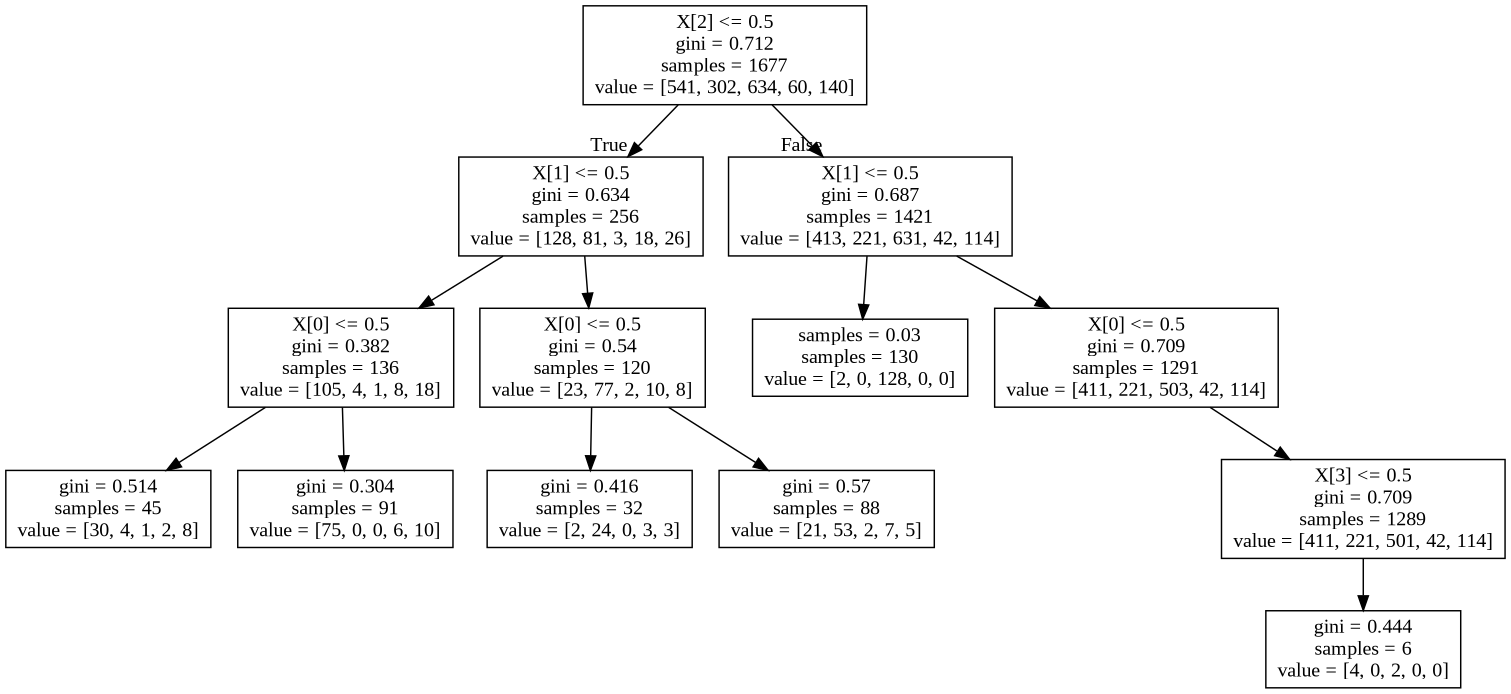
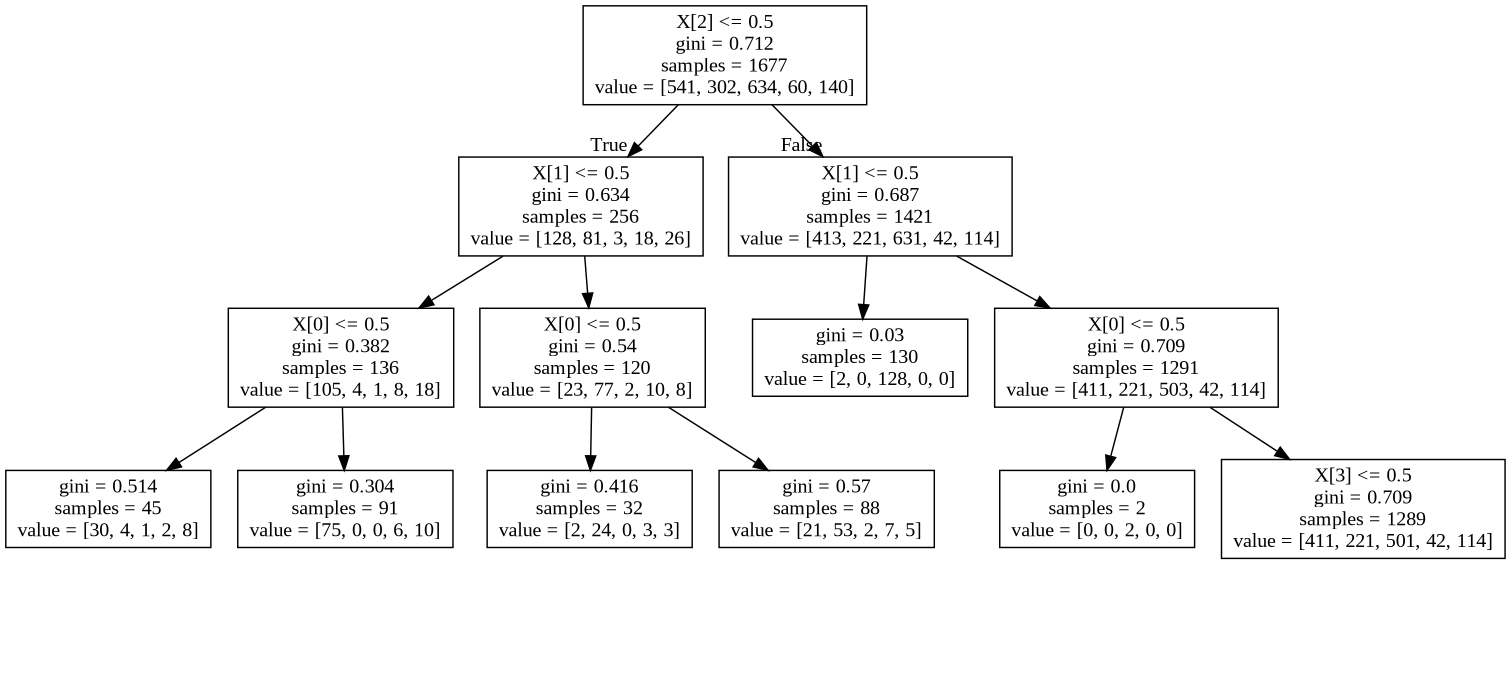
  digraph {
    fontname="Liberation Serif"
    node [fontname="Liberation Serif" shape=box]
    edge [fontname="Liberation Serif"]
    n1 [label="X[2] <= 0.5\ngini = 0.712\nsamples = 1677\nvalue = [541, 302, 634, 60, 140]"]
    n2 [label="X[1] <= 0.5\ngini = 0.634\nsamples = 256\nvalue = [128, 81, 3, 18, 26]"]
    n3 [label="X[1] <= 0.5\ngini = 0.687\nsamples = 1421\nvalue = [413, 221, 631, 42, 114]"]
    n4 [label="X[0] <= 0.5\ngini = 0.382\nsamples = 136\nvalue = [105, 4, 1, 8, 18]"]
    n5 [label="X[0] <= 0.5\ngini = 0.54\nsamples = 120\nvalue = [23, 77, 2, 10, 8]"]
-   n6 [label="samples = 0.03\nsamples = 130\nvalue = [2, 0, 128, 0, 0]"]
+   n6 [label="gini = 0.03\nsamples = 130\nvalue = [2, 0, 128, 0, 0]"]
    n7 [label="X[0] <= 0.5\ngini = 0.709\nsamples = 1291\nvalue = [411, 221, 503, 42, 114]"]
    n8 [label="gini = 0.514\nsamples = 45\nvalue = [30, 4, 1, 2, 8]"]
    n9 [label="gini = 0.304\nsamples = 91\nvalue = [75, 0, 0, 6, 10]"]
    n10 [label="gini = 0.416\nsamples = 32\nvalue = [2, 24, 0, 3, 3]"]
    n11 [label="gini = 0.57\nsamples = 88\nvalue = [21, 53, 2, 7, 5]"]
+   n12 [label="gini = 0.0\nsamples = 2\nvalue = [0, 0, 2, 0, 0]"]
    n13 [label="X[3] <= 0.5\ngini = 0.709\nsamples = 1289\nvalue = [411, 221, 501, 42, 114]"]
-   n14 [label="gini = 0.444\nsamples = 6\nvalue = [4, 0, 2, 0, 0]"]
    n1 -> n2 [headlabel=True labelangle=45 labeldistance=2.5]
    n1 -> n3 [headlabel=False labelangle=-45 labeldistance=2.5]
    n2 -> n4
    n2 -> n5
    n3 -> n6
    n3 -> n7
    n4 -> n8
    n4 -> n9
    n5 -> n10
    n5 -> n11
+   n7 -> n12
    n7 -> n13
-   n13 -> n14
  }
